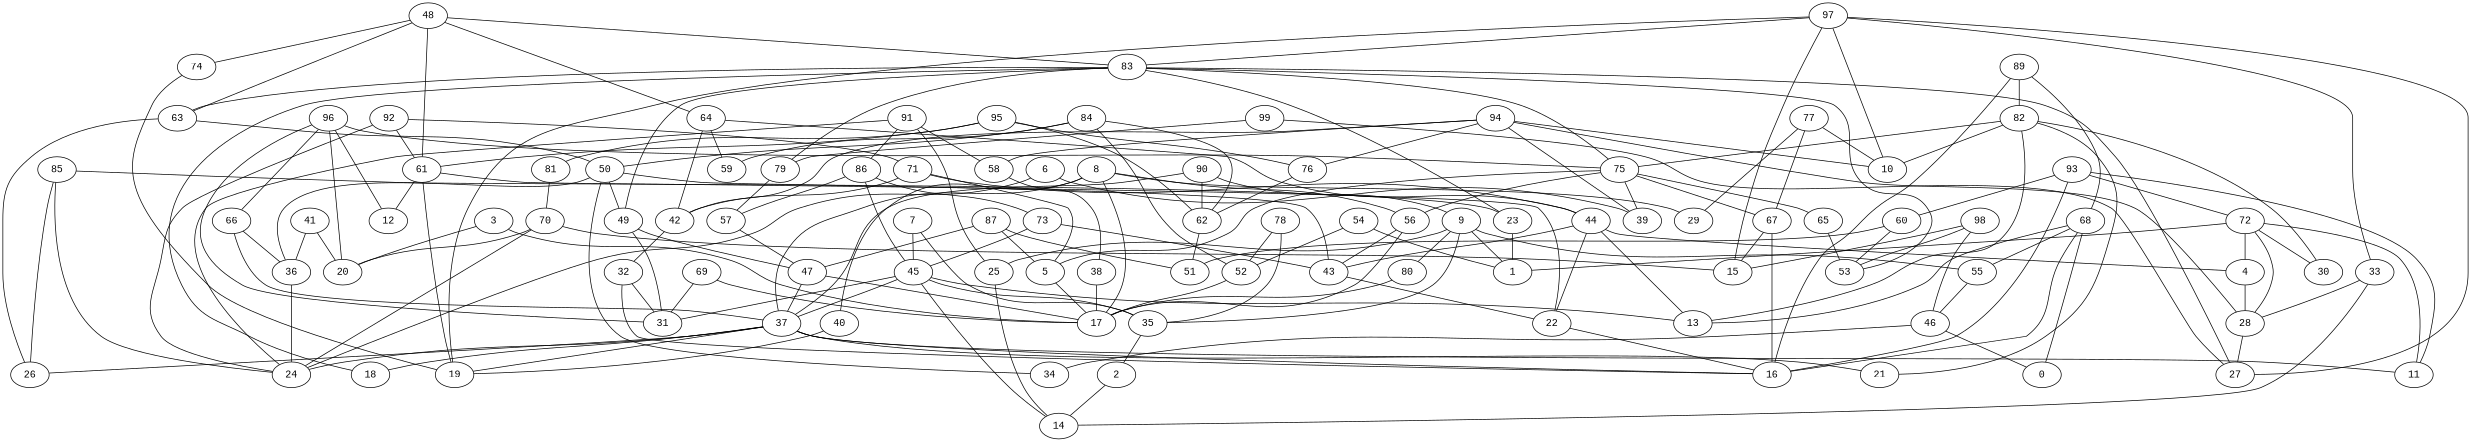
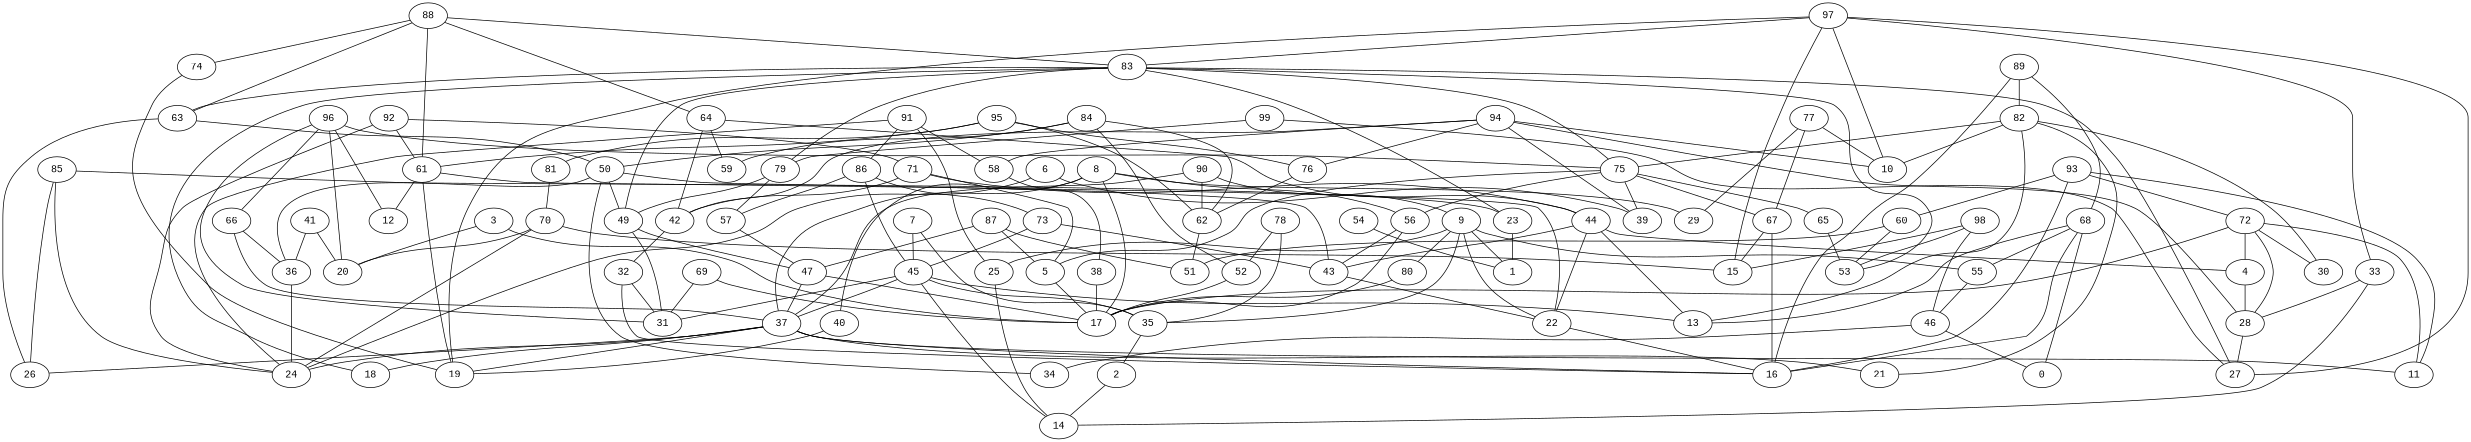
  digraph {
    fontname="Liberation Mono"
    node [fontname="Liberation Mono"]
    edge [color=black dir=none fontname="Liberation Mono"]
-   88 [label=48]
+   88
    74
    64
    61
    83
    63
    19
    42
    44
    59
    22
    12
    53
    79
    27
    49
    23
    75
    18
    26
    50
    32
    43
    13
    4
    55
    46
    0
    34
    3
    20
    17
    62
    51
    2
    14
    25
    60
    73
    45
    37
    35
    31
    89
    68
    82
    16
    10
    30
    21
    93
    72
    11
    1
    28
    36
    77
    67
    29
    15
    99
    57
    40
    47
    24
    80
    56
    39
    65
    5
    52
    54
    98
    86
    41
    38
    94
    76
    58
    78
    96
    66
    91
    87
    8
    84
    33
    6
    90
    9
    69
    95
    81
    70
    7
    92
    71
    97
    85
    subgraph sub_1 {
      88
      74
      64
      61
      83
      63
      19
      42
      44
      59
      22
      12
      53
      79
      27
      49
      23
      75
      18
      26
      50
      32
      43
      13
      4
      55
      46
      0
      34
      3
      20
      17
      62
      51
      2
      14
      25
      60
      73
      45
      37
      35
      31
      89
      68
      82
      16
      10
      30
      21
      93
      72
      11
      1
      28
      36
      77
      67
      29
      15
      99
      57
      40
      47
      24
      80
      56
      39
      65
      5
      52
      54
      98
      86
      41
      38
      94
      76
      58
      78
      96
      66
      91
      87
      8
      84
      33
      6
      90
      9
      69
      95
      81
      70
      7
      92
      71
      97
      85
    }
    88 -> 74
    88 -> 64
    88 -> 61
    88 -> 83
    88 -> 63
    74 -> 19
    64 -> 42
    64 -> 44
    64 -> 59
    61 -> 19
    61 -> 22
    61 -> 12
    83 -> 63
    83 -> 53
    83 -> 79
    83 -> 27
    83 -> 49
    83 -> 23
    83 -> 75
    83 -> 18
    63 -> 26
    63 -> 50
    42 -> 32
    44 -> 22
    44 -> 43
    44 -> 13
    44 -> 4
    22 -> 16
+   79 -> 49
    79 -> 57
    49 -> 31
    49 -> 47
    23 -> 1
    75 -> 67
    75 -> 56
    75 -> 39
    75 -> 65
    75 -> 5
    50 -> 49
    50 -> 43
    50 -> 34
    50 -> 36
    32 -> 31
    32 -> 16
    43 -> 22
    4 -> 28
    55 -> 46
    46 -> 0
    46 -> 34
    3 -> 20
    3 -> 17
    62 -> 51
    2 -> 14
    25 -> 14
    60 -> 53
    60 -> 51
    73 -> 43
    73 -> 45
    45 -> 13
    45 -> 14
    45 -> 37
    45 -> 35
    45 -> 31
    37 -> 19
    37 -> 18
    37 -> 26
    37 -> 16
    37 -> 21
    37 -> 11
    37 -> 24
    35 -> 2
    89 -> 68
    89 -> 82
    89 -> 16
    68 -> 13
    68 -> 55
    68 -> 0
    68 -> 16
    82 -> 75
    82 -> 13
    82 -> 10
    82 -> 30
    82 -> 21
    93 -> 60
    93 -> 16
    93 -> 72
    93 -> 11
    72 -> 4
    72 -> 30
    72 -> 11
-   72 -> 1
+   72 -> 17
    72 -> 28
    28 -> 27
    36 -> 24
    77 -> 10
    77 -> 67
    77 -> 29
    67 -> 16
    67 -> 15
    99 -> 79
    99 -> 27
    57 -> 47
    40 -> 19
    47 -> 17
    47 -> 37
    80 -> 17
    56 -> 43
    56 -> 17
    65 -> 53
    5 -> 17
    52 -> 17
    54 -> 1
-   54 -> 52
    98 -> 53
    98 -> 46
    98 -> 15
    86 -> 73
    86 -> 45
    86 -> 57
    41 -> 20
    41 -> 36
    38 -> 17
    94 -> 42
    94 -> 10
    94 -> 28
    94 -> 39
    94 -> 76
    94 -> 58
    76 -> 62
    58 -> 38
    78 -> 35
    78 -> 52
    96 -> 12
    96 -> 75
    96 -> 20
    96 -> 31
    96 -> 66
    66 -> 37
    66 -> 36
    91 -> 25
    91 -> 24
    91 -> 86
    91 -> 58
    87 -> 51
    87 -> 47
    87 -> 5
    8 -> 17
    8 -> 37
    8 -> 29
    8 -> 40
    8 -> 56
    84 -> 59
    84 -> 50
    84 -> 62
    84 -> 52
    33 -> 14
    33 -> 28
    6 -> 24
    6 -> 39
    90 -> 62
    90 -> 37
    90 -> 9
+   9 -> 22
    9 -> 55
    9 -> 25
    9 -> 35
    9 -> 1
    9 -> 80
    69 -> 17
    69 -> 31
    95 -> 61
    95 -> 62
    95 -> 76
    95 -> 81
    81 -> 70
    70 -> 20
    70 -> 15
    70 -> 24
    7 -> 45
    7 -> 35
    92 -> 61
    92 -> 24
    92 -> 71
    71 -> 42
    71 -> 44
    71 -> 5
    97 -> 83
    97 -> 19
    97 -> 27
    97 -> 10
    97 -> 15
    97 -> 33
    85 -> 23
    85 -> 26
    85 -> 24
  }
